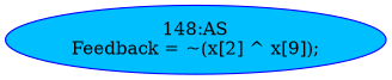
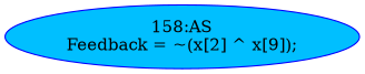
  strict digraph {
-   n1 [ast="<pyverilog.vparser.ast.Assign object at 0x7f63ad099150>" def_var="['Feedback']" fillcolor=deepskyblue label="148:AS\nFeedback = ~(x[2] ^ x[9]);" statements="[]" style=filled typ=Assign use_var="['x', 'x']" color=blue]
+   n1 [ast="<pyverilog.vparser.ast.Assign object at 0x7f63ad099150>" def_var="['Feedback']" fillcolor=deepskyblue label="158:AS\nFeedback = ~(x[2] ^ x[9]);" statements="[]" style=filled typ=Assign use_var="['x', 'x']" color=blue]
  }
